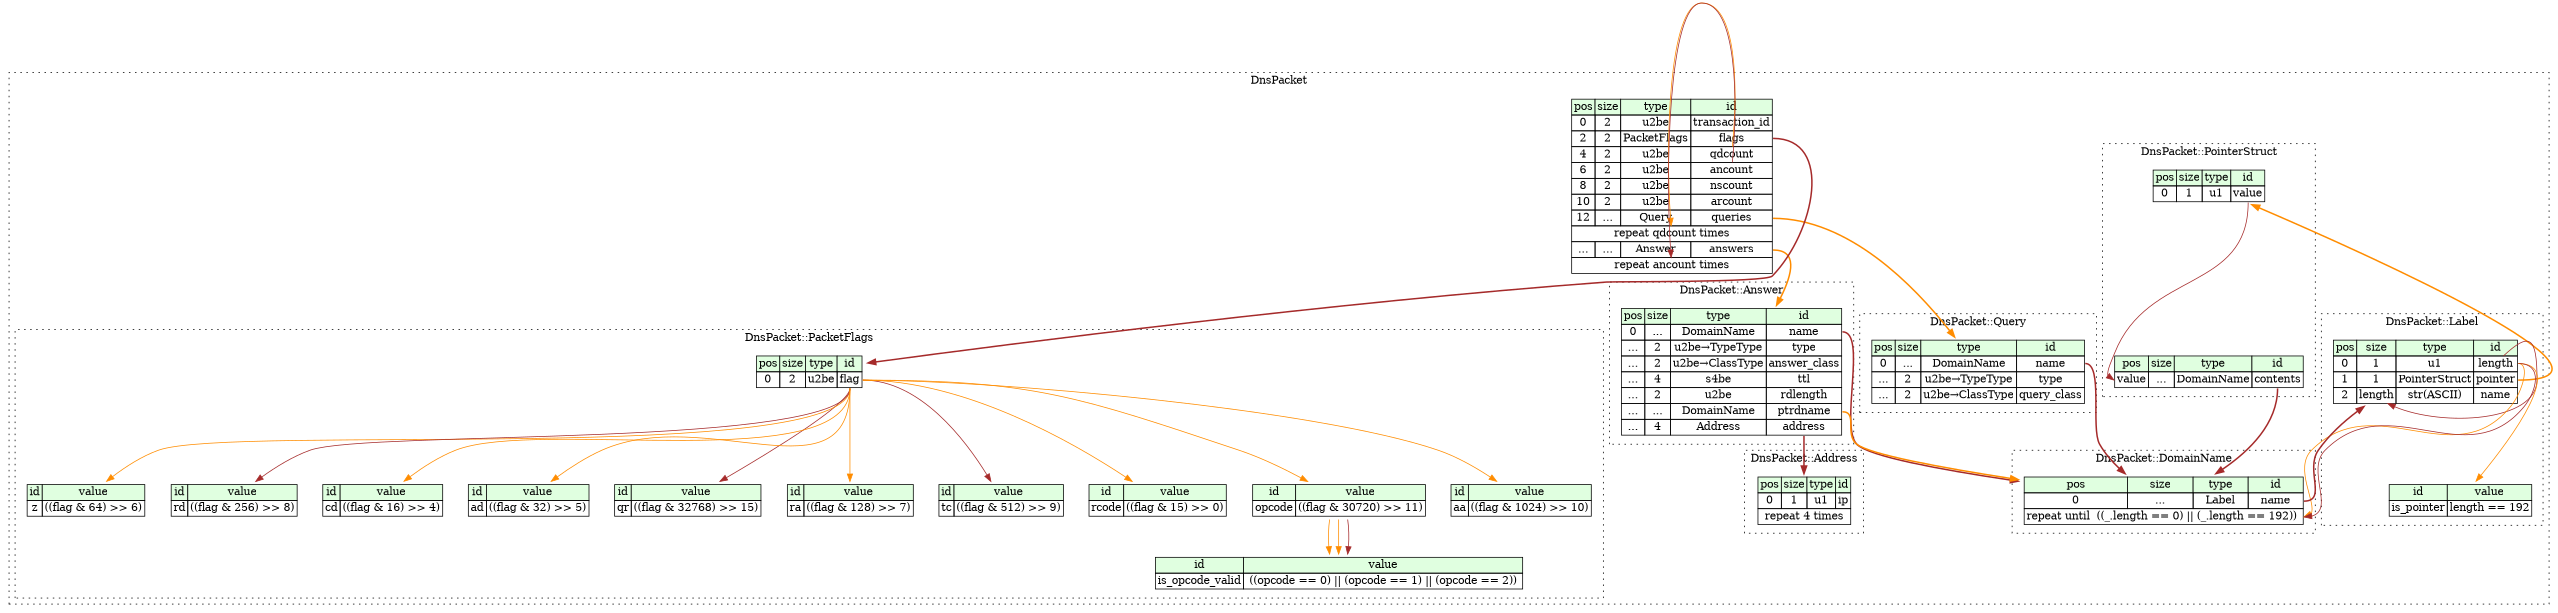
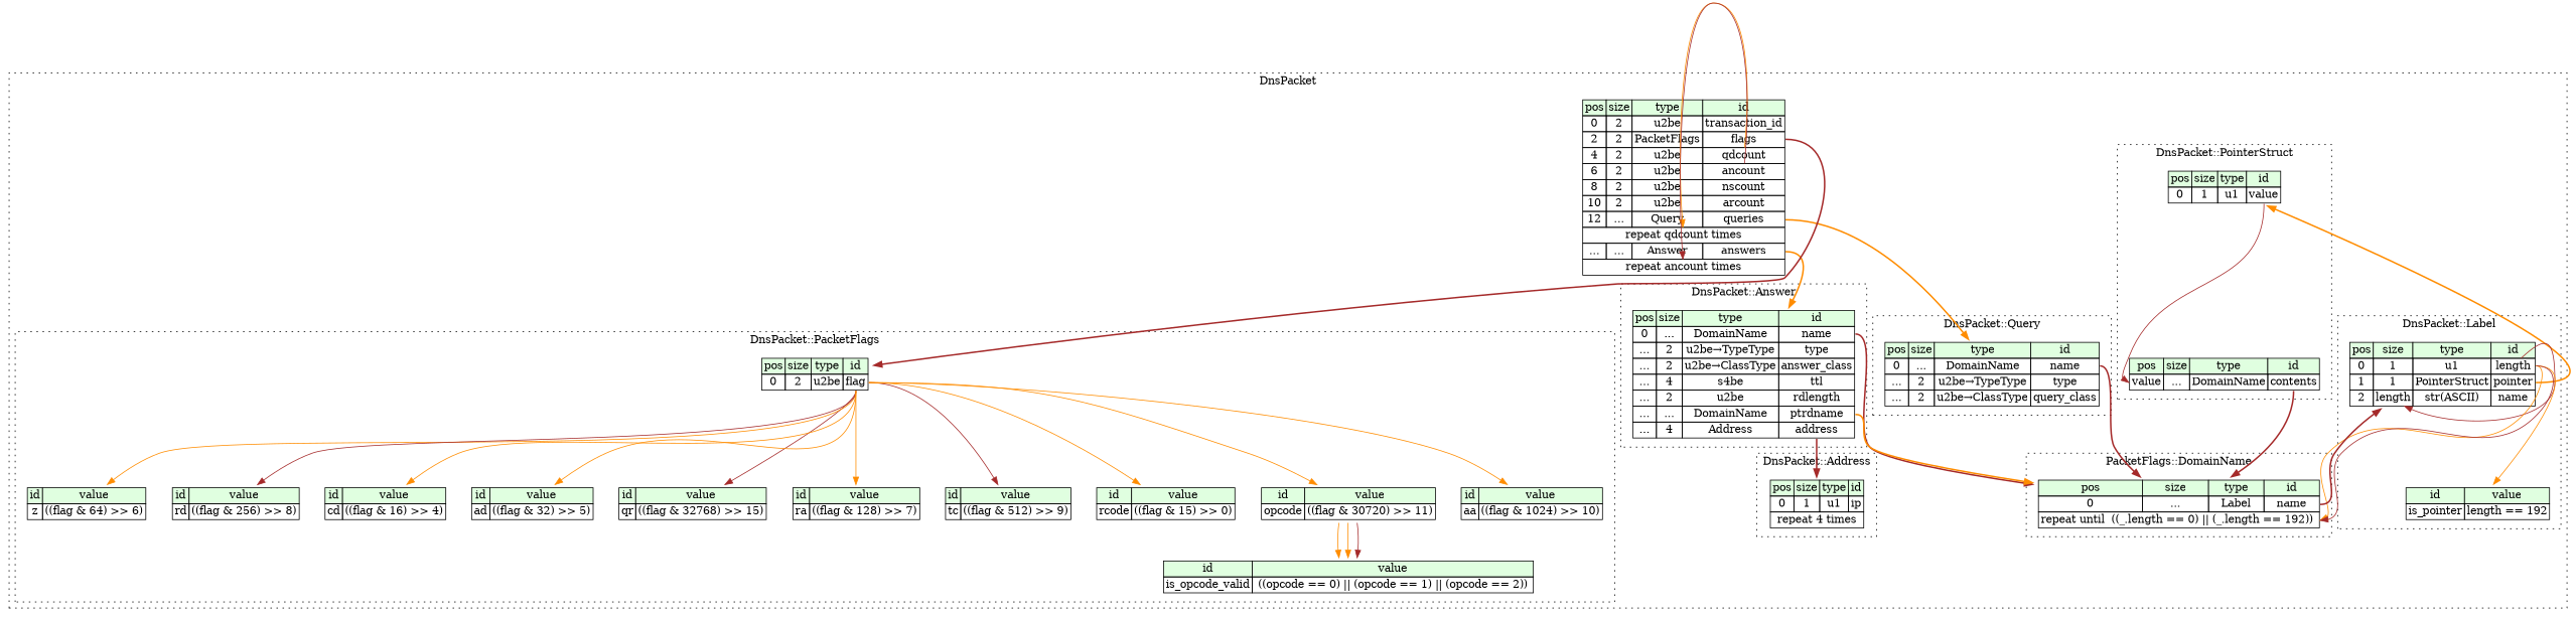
  digraph {
    rankdir=TB
    node [shape=plaintext]
    edge [color=darkorange tailport=flag_type]
    n1 [label=<<TABLE BORDER="0" CELLBORDER="1" CELLSPACING="0"> 				<TR><TD BGCOLOR="#E0FFE0">pos</TD><TD BGCOLOR="#E0FFE0">size</TD><TD BGCOLOR="#E0FFE0">type</TD><TD BGCOLOR="#E0FFE0">id</TD></TR> 				<TR><TD PORT="value_pos">0</TD><TD PORT="value_size">1</TD><TD>u1</TD><TD PORT="value_type">value</TD></TR> 			</TABLE>>]
    n2 [label=<<TABLE BORDER="0" CELLBORDER="1" CELLSPACING="0"> 				<TR><TD BGCOLOR="#E0FFE0">pos</TD><TD BGCOLOR="#E0FFE0">size</TD><TD BGCOLOR="#E0FFE0">type</TD><TD BGCOLOR="#E0FFE0">id</TD></TR> 				<TR><TD PORT="contents_pos">value</TD><TD PORT="contents_size">...</TD><TD>DomainName</TD><TD PORT="contents_type">contents</TD></TR> 			</TABLE>>]
    n3 [label=<<TABLE BORDER="0" CELLBORDER="1" CELLSPACING="0"> 				<TR><TD BGCOLOR="#E0FFE0">pos</TD><TD BGCOLOR="#E0FFE0">size</TD><TD BGCOLOR="#E0FFE0">type</TD><TD BGCOLOR="#E0FFE0">id</TD></TR> 				<TR><TD PORT="length_pos">0</TD><TD PORT="length_size">1</TD><TD>u1</TD><TD PORT="length_type">length</TD></TR> 				<TR><TD PORT="pointer_pos">1</TD><TD PORT="pointer_size">1</TD><TD>PointerStruct</TD><TD PORT="pointer_type">pointer</TD></TR> 				<TR><TD PORT="name_pos">2</TD><TD PORT="name_size">length</TD><TD>str(ASCII)</TD><TD PORT="name_type">name</TD></TR> 			</TABLE>>]
    n4 [label=<<TABLE BORDER="0" CELLBORDER="1" CELLSPACING="0"> 				<TR><TD BGCOLOR="#E0FFE0">id</TD><TD BGCOLOR="#E0FFE0">value</TD></TR> 				<TR><TD>is_pointer</TD><TD>length == 192</TD></TR> 			</TABLE>>]
    n5 [label=<<TABLE BORDER="0" CELLBORDER="1" CELLSPACING="0"> 				<TR><TD BGCOLOR="#E0FFE0">pos</TD><TD BGCOLOR="#E0FFE0">size</TD><TD BGCOLOR="#E0FFE0">type</TD><TD BGCOLOR="#E0FFE0">id</TD></TR> 				<TR><TD PORT="name_pos">0</TD><TD PORT="name_size">...</TD><TD>DomainName</TD><TD PORT="name_type">name</TD></TR> 				<TR><TD PORT="type_pos">...</TD><TD PORT="type_size">2</TD><TD>u2be→TypeType</TD><TD PORT="type_type">type</TD></TR> 				<TR><TD PORT="query_class_pos">...</TD><TD PORT="query_class_size">2</TD><TD>u2be→ClassType</TD><TD PORT="query_class_type">query_class</TD></TR> 			</TABLE>>]
    n6 [label=<<TABLE BORDER="0" CELLBORDER="1" CELLSPACING="0"> 				<TR><TD BGCOLOR="#E0FFE0">pos</TD><TD BGCOLOR="#E0FFE0">size</TD><TD BGCOLOR="#E0FFE0">type</TD><TD BGCOLOR="#E0FFE0">id</TD></TR> 				<TR><TD PORT="name_pos">0</TD><TD PORT="name_size">...</TD><TD>Label</TD><TD PORT="name_type">name</TD></TR> 				<TR><TD COLSPAN="4" PORT="name__repeat">repeat until  ((_.length == 0) || (_.length == 192)) </TD></TR> 			</TABLE>>]
    n7 [label=<<TABLE BORDER="0" CELLBORDER="1" CELLSPACING="0"> 				<TR><TD BGCOLOR="#E0FFE0">pos</TD><TD BGCOLOR="#E0FFE0">size</TD><TD BGCOLOR="#E0FFE0">type</TD><TD BGCOLOR="#E0FFE0">id</TD></TR> 				<TR><TD PORT="ip_pos">0</TD><TD PORT="ip_size">1</TD><TD>u1</TD><TD PORT="ip_type">ip</TD></TR> 				<TR><TD COLSPAN="4" PORT="ip__repeat">repeat 4 times</TD></TR> 			</TABLE>>]
    n8 [label=<<TABLE BORDER="0" CELLBORDER="1" CELLSPACING="0"> 				<TR><TD BGCOLOR="#E0FFE0">pos</TD><TD BGCOLOR="#E0FFE0">size</TD><TD BGCOLOR="#E0FFE0">type</TD><TD BGCOLOR="#E0FFE0">id</TD></TR> 				<TR><TD PORT="name_pos">0</TD><TD PORT="name_size">...</TD><TD>DomainName</TD><TD PORT="name_type">name</TD></TR> 				<TR><TD PORT="type_pos">...</TD><TD PORT="type_size">2</TD><TD>u2be→TypeType</TD><TD PORT="type_type">type</TD></TR> 				<TR><TD PORT="answer_class_pos">...</TD><TD PORT="answer_class_size">2</TD><TD>u2be→ClassType</TD><TD PORT="answer_class_type">answer_class</TD></TR> 				<TR><TD PORT="ttl_pos">...</TD><TD PORT="ttl_size">4</TD><TD>s4be</TD><TD PORT="ttl_type">ttl</TD></TR> 				<TR><TD PORT="rdlength_pos">...</TD><TD PORT="rdlength_size">2</TD><TD>u2be</TD><TD PORT="rdlength_type">rdlength</TD></TR> 				<TR><TD PORT="ptrdname_pos">...</TD><TD PORT="ptrdname_size">...</TD><TD>DomainName</TD><TD PORT="ptrdname_type">ptrdname</TD></TR> 				<TR><TD PORT="address_pos">...</TD><TD PORT="address_size">4</TD><TD>Address</TD><TD PORT="address_type">address</TD></TR> 			</TABLE>>]
    n9 [label=<<TABLE BORDER="0" CELLBORDER="1" CELLSPACING="0"> 				<TR><TD BGCOLOR="#E0FFE0">pos</TD><TD BGCOLOR="#E0FFE0">size</TD><TD BGCOLOR="#E0FFE0">type</TD><TD BGCOLOR="#E0FFE0">id</TD></TR> 				<TR><TD PORT="flag_pos">0</TD><TD PORT="flag_size">2</TD><TD>u2be</TD><TD PORT="flag_type">flag</TD></TR> 			</TABLE>>]
    n10 [label=<<TABLE BORDER="0" CELLBORDER="1" CELLSPACING="0"> 				<TR><TD BGCOLOR="#E0FFE0">id</TD><TD BGCOLOR="#E0FFE0">value</TD></TR> 				<TR><TD>qr</TD><TD>((flag &amp; 32768) &gt;&gt; 15)</TD></TR> 			</TABLE>>]
    n11 [label=<<TABLE BORDER="0" CELLBORDER="1" CELLSPACING="0"> 				<TR><TD BGCOLOR="#E0FFE0">id</TD><TD BGCOLOR="#E0FFE0">value</TD></TR> 				<TR><TD>ra</TD><TD>((flag &amp; 128) &gt;&gt; 7)</TD></TR> 			</TABLE>>]
    n12 [label=<<TABLE BORDER="0" CELLBORDER="1" CELLSPACING="0"> 				<TR><TD BGCOLOR="#E0FFE0">id</TD><TD BGCOLOR="#E0FFE0">value</TD></TR> 				<TR><TD>tc</TD><TD>((flag &amp; 512) &gt;&gt; 9)</TD></TR> 			</TABLE>>]
    n13 [label=<<TABLE BORDER="0" CELLBORDER="1" CELLSPACING="0"> 				<TR><TD BGCOLOR="#E0FFE0">id</TD><TD BGCOLOR="#E0FFE0">value</TD></TR> 				<TR><TD>is_opcode_valid</TD><TD> ((opcode == 0) || (opcode == 1) || (opcode == 2)) </TD></TR> 			</TABLE>>]
    n14 [label=<<TABLE BORDER="0" CELLBORDER="1" CELLSPACING="0"> 				<TR><TD BGCOLOR="#E0FFE0">id</TD><TD BGCOLOR="#E0FFE0">value</TD></TR> 				<TR><TD>rcode</TD><TD>((flag &amp; 15) &gt;&gt; 0)</TD></TR> 			</TABLE>>]
    n15 [label=<<TABLE BORDER="0" CELLBORDER="1" CELLSPACING="0"> 				<TR><TD BGCOLOR="#E0FFE0">id</TD><TD BGCOLOR="#E0FFE0">value</TD></TR> 				<TR><TD>opcode</TD><TD>((flag &amp; 30720) &gt;&gt; 11)</TD></TR> 			</TABLE>>]
    n16 [label=<<TABLE BORDER="0" CELLBORDER="1" CELLSPACING="0"> 				<TR><TD BGCOLOR="#E0FFE0">id</TD><TD BGCOLOR="#E0FFE0">value</TD></TR> 				<TR><TD>aa</TD><TD>((flag &amp; 1024) &gt;&gt; 10)</TD></TR> 			</TABLE>>]
    n17 [label=<<TABLE BORDER="0" CELLBORDER="1" CELLSPACING="0"> 				<TR><TD BGCOLOR="#E0FFE0">id</TD><TD BGCOLOR="#E0FFE0">value</TD></TR> 				<TR><TD>z</TD><TD>((flag &amp; 64) &gt;&gt; 6)</TD></TR> 			</TABLE>>]
    n18 [label=<<TABLE BORDER="0" CELLBORDER="1" CELLSPACING="0"> 				<TR><TD BGCOLOR="#E0FFE0">id</TD><TD BGCOLOR="#E0FFE0">value</TD></TR> 				<TR><TD>rd</TD><TD>((flag &amp; 256) &gt;&gt; 8)</TD></TR> 			</TABLE>>]
    n19 [label=<<TABLE BORDER="0" CELLBORDER="1" CELLSPACING="0"> 				<TR><TD BGCOLOR="#E0FFE0">id</TD><TD BGCOLOR="#E0FFE0">value</TD></TR> 				<TR><TD>cd</TD><TD>((flag &amp; 16) &gt;&gt; 4)</TD></TR> 			</TABLE>>]
    n20 [label=<<TABLE BORDER="0" CELLBORDER="1" CELLSPACING="0"> 				<TR><TD BGCOLOR="#E0FFE0">id</TD><TD BGCOLOR="#E0FFE0">value</TD></TR> 				<TR><TD>ad</TD><TD>((flag &amp; 32) &gt;&gt; 5)</TD></TR> 			</TABLE>>]
    n21 [label=<<TABLE BORDER="0" CELLBORDER="1" CELLSPACING="0"> 			<TR><TD BGCOLOR="#E0FFE0">pos</TD><TD BGCOLOR="#E0FFE0">size</TD><TD BGCOLOR="#E0FFE0">type</TD><TD BGCOLOR="#E0FFE0">id</TD></TR> 			<TR><TD PORT="transaction_id_pos">0</TD><TD PORT="transaction_id_size">2</TD><TD>u2be</TD><TD PORT="transaction_id_type">transaction_id</TD></TR> 			<TR><TD PORT="flags_pos">2</TD><TD PORT="flags_size">2</TD><TD>PacketFlags</TD><TD PORT="flags_type">flags</TD></TR> 			<TR><TD PORT="qdcount_pos">4</TD><TD PORT="qdcount_size">2</TD><TD>u2be</TD><TD PORT="qdcount_type">qdcount</TD></TR> 			<TR><TD PORT="ancount_pos">6</TD><TD PORT="ancount_size">2</TD><TD>u2be</TD><TD PORT="ancount_type">ancount</TD></TR> 			<TR><TD PORT="nscount_pos">8</TD><TD PORT="nscount_size">2</TD><TD>u2be</TD><TD PORT="nscount_type">nscount</TD></TR> 			<TR><TD PORT="arcount_pos">10</TD><TD PORT="arcount_size">2</TD><TD>u2be</TD><TD PORT="arcount_type">arcount</TD></TR> 			<TR><TD PORT="queries_pos">12</TD><TD PORT="queries_size">...</TD><TD>Query</TD><TD PORT="queries_type">queries</TD></TR> 			<TR><TD COLSPAN="4" PORT="queries__repeat">repeat qdcount times</TD></TR> 			<TR><TD PORT="answers_pos">...</TD><TD PORT="answers_size">...</TD><TD>Answer</TD><TD PORT="answers_type">answers</TD></TR> 			<TR><TD COLSPAN="4" PORT="answers__repeat">repeat ancount times</TD></TR> 		</TABLE>>]
    subgraph cluster_1 {
      label=DnsPacket
      style=dotted
      n21
      subgraph cluster_2 {
        label="DnsPacket::PointerStruct"
        style=dotted
        n1
        n2
      }
      subgraph cluster_3 {
        label="DnsPacket::Label"
        style=dotted
        n3
        n4
      }
      subgraph cluster_4 {
        label="DnsPacket::Query"
        style=dotted
        n5
      }
      subgraph cluster_5 {
-       label="DnsPacket::DomainName"
+       label="PacketFlags::DomainName"
        style=dotted
        n6
      }
      subgraph cluster_6 {
        label="DnsPacket::Address"
        style=dotted
        n7
      }
      subgraph cluster_7 {
        label="DnsPacket::Answer"
        style=dotted
        n8
      }
      subgraph cluster_8 {
        label="DnsPacket::PacketFlags"
        style=dotted
        n9
        n10
        n11
        n12
        n13
        n14
        n15
        n16
        n17
        n18
        n19
        n20
      }
    }
    n1 -> n2 [color=brown headport=contents_pos tailport=value_type]
    n2 -> n6 [style=bold tailport=contents_type color=brown]
    n3 -> n1 [style=bold tailport=pointer_type]
    n3 -> n3 [color=brown headport=name_size tailport=length_type]
    n3 -> n4 [tailport=length_type]
    n3 -> n6 [headport=name__repeat tailport=length_type]
    n3 -> n6 [color=brown headport=name__repeat tailport=length_type]
    n5 -> n6 [style=bold tailport=name_type color=brown]
    n6 -> n3 [style=bold tailport=name_type color=brown]
    n8 -> n6 [style=bold tailport=name_type color=brown]
    n8 -> n6 [style=bold tailport=ptrdname_type]
    n8 -> n7 [style=bold tailport=address_type color=brown]
    n9 -> n10 [color=brown]
    n9 -> n11
    n9 -> n12 [color=brown]
    n9 -> n14
    n9 -> n15
    n9 -> n16
    n9 -> n17
    n9 -> n18 [color=brown]
    n9 -> n19
    n9 -> n20
    n15 -> n13 [tailport=opcode_type]
    n15 -> n13 [tailport=opcode_type]
    n15 -> n13 [color=brown tailport=opcode_type]
    n21 -> n5 [style=bold tailport=queries_type]
    n21 -> n8 [style=bold tailport=answers_type]
    n21 -> n9 [style=bold tailport=flags_type color=brown]
    n21 -> n21 [headport=queries__repeat tailport=qdcount_type]
    n21 -> n21 [color=brown headport=answers__repeat tailport=ancount_type]
  }
